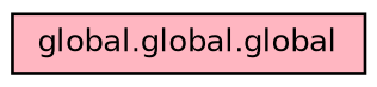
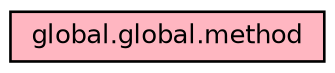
  digraph {
    rankdir=LR
-   n1 [color=black fillcolor=lightpink fontname=Helvetica fontsize=10 height=0.2 label="global.global.global" shape=record style=filled width=0.4]
+   n1 [color=black fillcolor=lightpink fontname=Helvetica fontsize=10 height=0.2 label="global.global.method" shape=record style=filled width=0.4]
  }
